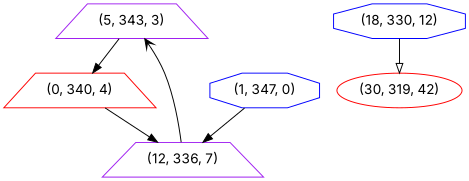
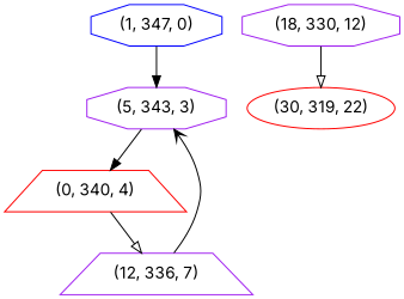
  digraph {
    fontname=Inter
    node [color=purple fontname=Inter shape=octagon]
    edge [arrowhead=normal fontname=Inter]
-   "(5, 343, 3)" [shape=trapezium]
+   "(5, 343, 3)"
    "(1, 347, 0)" [color=blue]
    n3 [color=red label="(0, 340, 4)" shape=trapezium]
    "(12, 336, 7)" [shape=trapezium]
-   "(30, 319, 22)" [color=red shape=ellipse label="(30, 319, 42)"]
-   "(18, 330, 12)" [color=blue]
+   "(30, 319, 22)" [color=red shape=ellipse]
+   "(18, 330, 12)"
    "(5, 343, 3)" -> n3
-   "(1, 347, 0)" -> "(12, 336, 7)"
-   n3 -> "(12, 336, 7)"
+   "(1, 347, 0)" -> "(5, 343, 3)"
+   n3 -> "(12, 336, 7)" [arrowhead=onormal]
    "(12, 336, 7)" -> "(5, 343, 3)" [arrowhead=vee]
    "(18, 330, 12)" -> "(30, 319, 22)" [arrowhead=onormal]
  }
